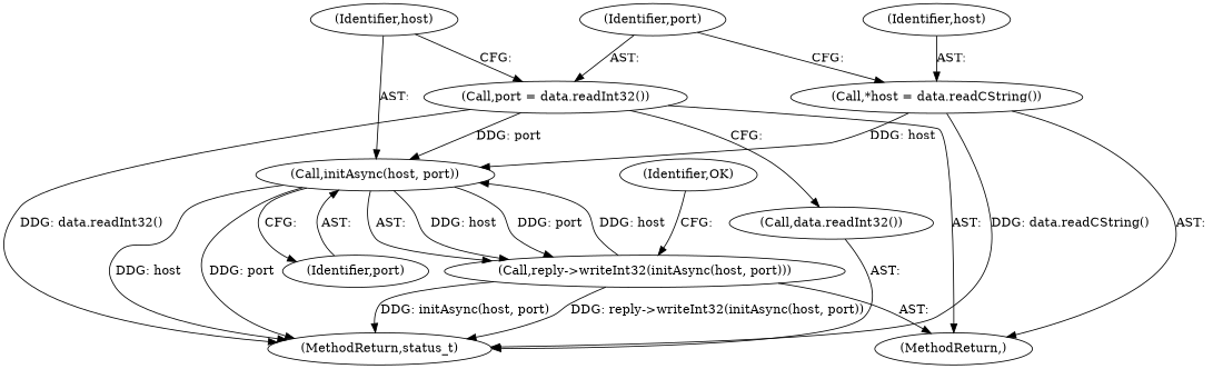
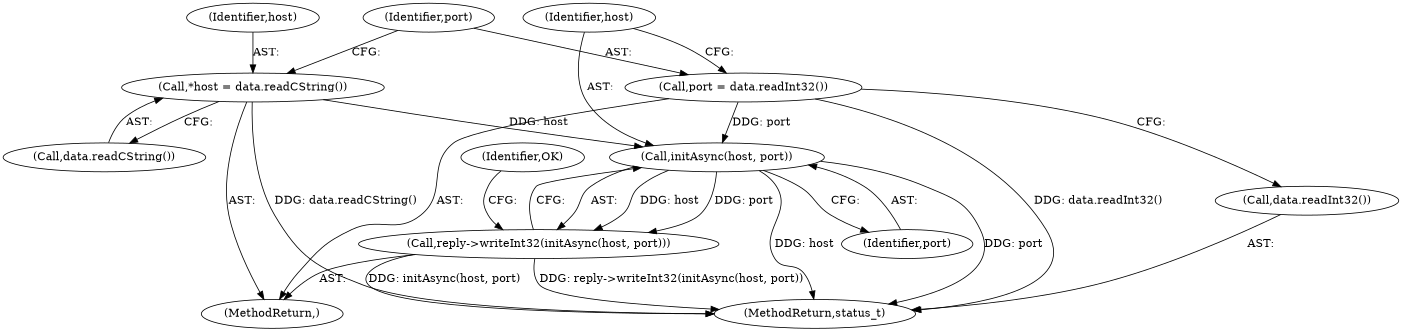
  digraph {
    n1 [label="(Call,initAsync(host, port))"]
    n2 [label="(Call,reply->writeInt32(initAsync(host, port)))"]
    n3 [label="(Identifier,port)"]
    n4 [label="(MethodReturn,status_t)"]
    n5 [label="(MethodReturn,)"]
    n6 [label="(Call,*host = data.readCString())"]
+   n7 [label="(Call,data.readCString())"]
    n8 [label="(Call,port = data.readInt32())"]
    n9 [label="(Call,data.readInt32())"]
    n10 [label="(Identifier,host)"]
    n11 [label="(Identifier,port)"]
    n12 [label="(Identifier,host)"]
    n13 [label="(Identifier,OK)"]
    n1 -> n2 [label="AST: "]
    n1 -> n2 [label="DDG: host"]
    n1 -> n2 [label="DDG: port"]
    n1 -> n3 [label="CFG: "]
    n1 -> n4 [label="DDG: host"]
    n1 -> n4 [label="DDG: port"]
-   n2 -> n1 [label="DDG: host"]
+   n2 -> n1 [label="CFG: "]
    n2 -> n4 [label="DDG: initAsync(host, port)"]
    n2 -> n4 [label="DDG: reply->writeInt32(initAsync(host, port))"]
    n2 -> n5 [label="AST: "]
    n3 -> n1 [label="AST: "]
    n6 -> n1 [label="DDG: host"]
    n6 -> n4 [label="DDG: data.readCString()"]
    n6 -> n5 [label="AST: "]
+   n6 -> n7 [label="CFG: "]
+   n7 -> n6 [label="AST: "]
    n8 -> n1 [label="DDG: port"]
    n8 -> n4 [label="DDG: data.readInt32()"]
    n8 -> n5 [label="AST: "]
    n8 -> n9 [label="CFG: "]
    n9 -> n4 [label="AST: "]
    n10 -> n1 [label="AST: "]
    n10 -> n8 [label="CFG: "]
    n11 -> n6 [label="CFG: "]
    n11 -> n8 [label="AST: "]
    n12 -> n6 [label="AST: "]
    n13 -> n2 [label="CFG: "]
  }
